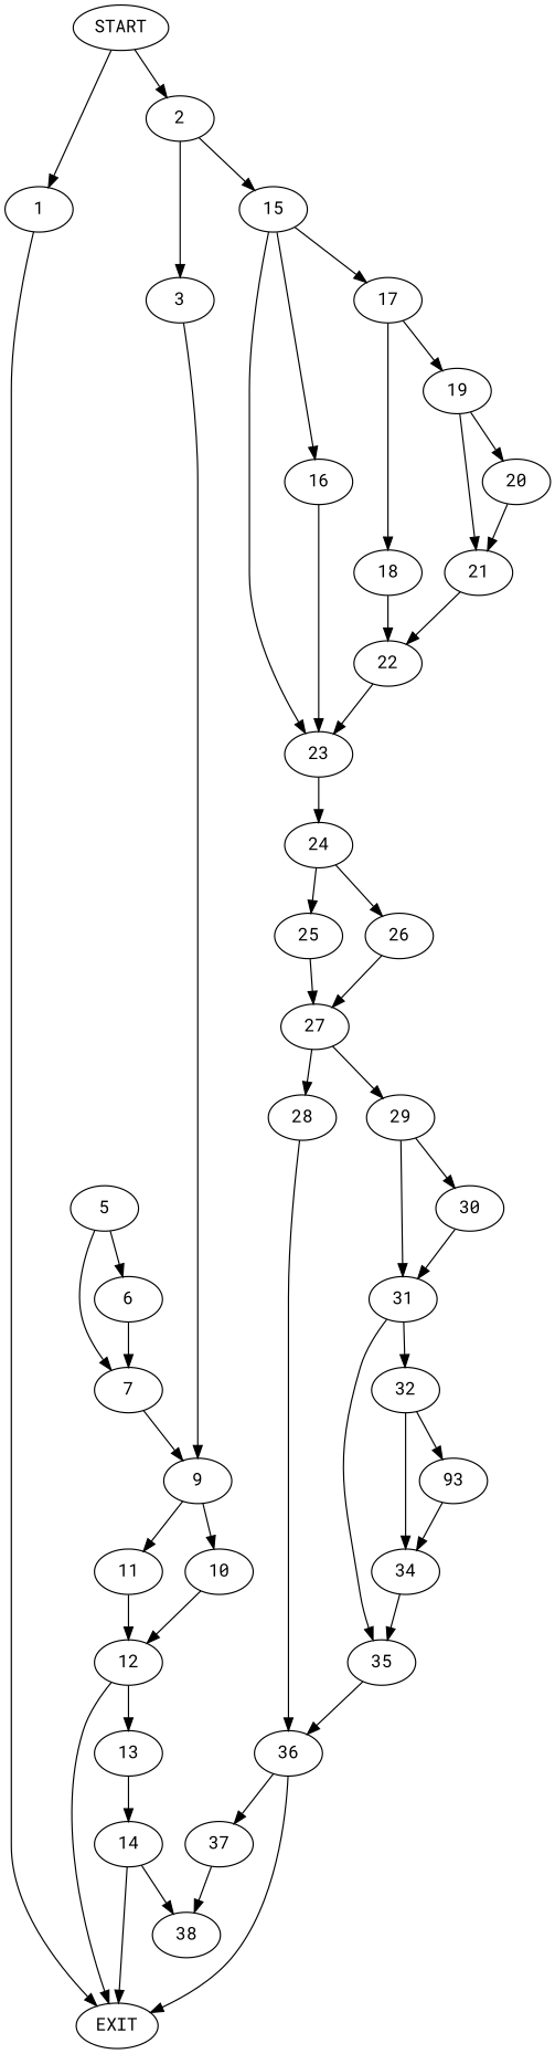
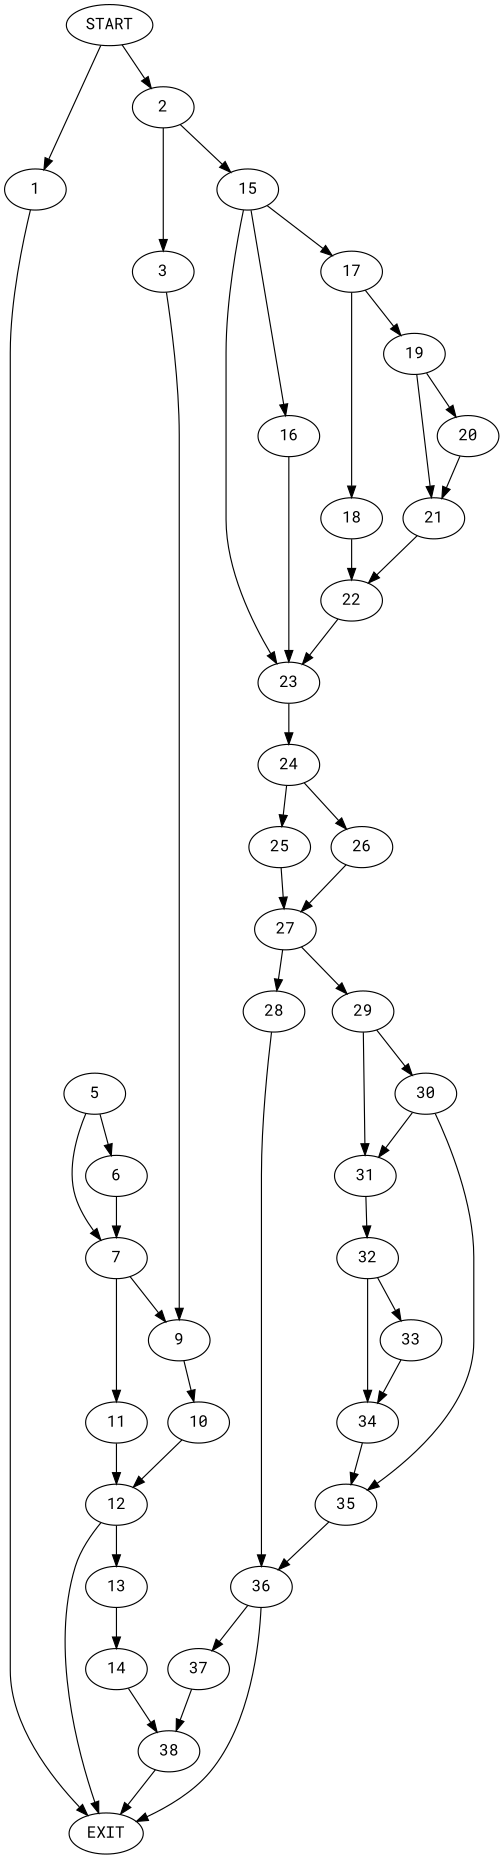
  digraph {
    fontname="Roboto Mono"
    node [fontname="Roboto Mono"]
    edge [fontname="Roboto Mono"]
    n1 [label=START]
    1
    2
    n4 [label=EXIT]
    3
    15
    9
    16
    23
    17
    10
    11
    5
    6
    7
    14
    38
    12
    13
    24
    18
    19
    22
    20
    21
    26
    25
    27
    28
    29
    36
    30
    31
    37
    32
    35
-   33 [label=93]
+   33
    34
    n1 -> 1
    n1 -> 2
    1 -> n4
    2 -> 3
    2 -> 15
    3 -> 9
    15 -> 16
    15 -> 23
    15 -> 17
    9 -> 10
-   9 -> 11
+   7 -> 11
    16 -> 23
    23 -> 24
    17 -> 18
    17 -> 19
    10 -> 12
    11 -> 12
    5 -> 6
    5 -> 7
    6 -> 7
    7 -> 9
    14 -> 38
-   14 -> n4
+   38 -> n4
    12 -> n4
    12 -> 13
    13 -> 14
    24 -> 26
    24 -> 25
    18 -> 22
    19 -> 20
    19 -> 21
    22 -> 23
    20 -> 21
    21 -> 22
    26 -> 27
    25 -> 27
    27 -> 28
    27 -> 29
    28 -> 36
    29 -> 30
    29 -> 31
    36 -> n4
    36 -> 37
    30 -> 31
    31 -> 32
-   31 -> 35
+   30 -> 35
    37 -> 38
    32 -> 33
    32 -> 34
    35 -> 36
    33 -> 34
    34 -> 35
  }
